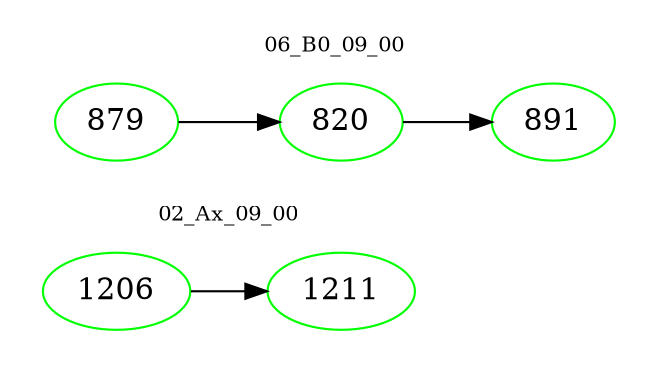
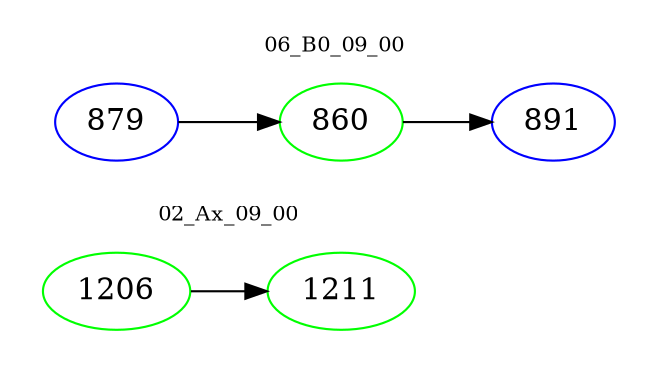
  digraph {
    rankdir=LR
    node [color=green]
    edge [color=black]
    n1 [label=1206]
    n2 [label=1211]
-   n3 [label=879]
-   n4 [label=820]
-   n5 [label=891]
+   n3 [color=blue label=879]
+   n4 [label=860]
+   n5 [color=blue label=891]
    subgraph cluster_1 {
      color=white
      fontsize=10
      label="02_Ax_09_00"
      n1
      n2
    }
    subgraph cluster_2 {
      color=white
      fontsize=10
      label="06_B0_09_00"
      n3
      n4
      n5
    }
    n1 -> n2
    n3 -> n4
    n4 -> n5
  }
